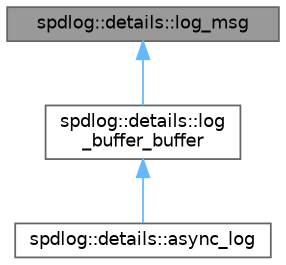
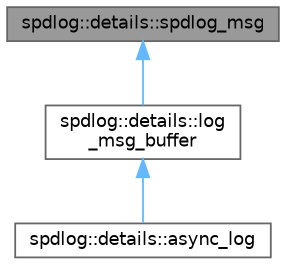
  digraph {
    node [color=gray40 fillcolor=white fontname=Helvetica fontsize=10 shape=box style=filled]
    edge [color=steelblue1 dir=back fontname=Helvetica fontsize=10 labelfontname=Helvetica labelfontsize=10 style=solid]
-   n1 [fillcolor=grey60 fontcolor=black height=0.2 label="spdlog::details::log_msg" width=0.4]
-   n2 [height=0.2 label="spdlog::details::log\l_buffer_buffer" width=0.4]
+   n1 [fillcolor=grey60 fontcolor=black height=0.2 label="spdlog::details::spdlog_msg" width=0.4]
+   n2 [height=0.2 label="spdlog::details::log\l_msg_buffer" width=0.4]
    n3 [height=0.2 label="spdlog::details::async_log" width=0.4]
    n1 -> n2
    n2 -> n3
  }
